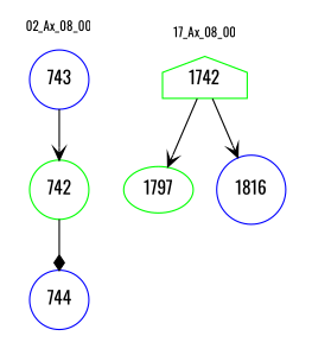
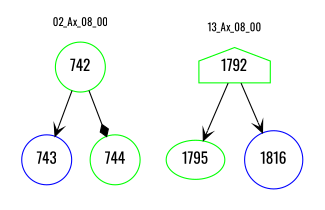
  digraph {
    fontname=Oswald
    node [color=green fontname=Oswald shape=circle]
    edge [arrowhead=vee color=black fontname=Oswald]
    n1 [label=742]
    n2 [color=blue label=743]
-   n3 [color=blue label=744]
-   n4 [label=1742 shape=house]
-   n5 [label=1797 shape=ellipse]
+   n3 [label=744]
+   n4 [label=1792 shape=house]
+   n5 [label=1795 shape=ellipse]
    n6 [color=blue label=1816]
    subgraph cluster_1 {
      color=white
      fontsize=10
      label="02_Ax_08_00"
      n1
      n2
      n3
    }
    subgraph cluster_2 {
      color=white
      fontsize=10
-     label="17_Ax_08_00"
+     label="13_Ax_08_00"
      n4
      n5
      n6
    }
-   n2 -> n1
+   n1 -> n2
    n1 -> n3 [arrowhead=diamond]
    n4 -> n5
    n4 -> n6
  }
